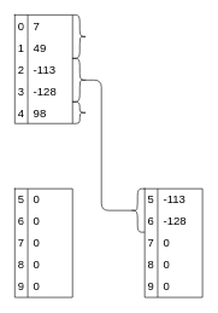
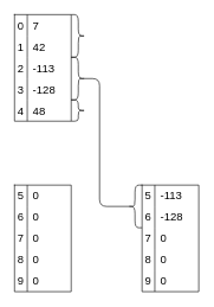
  <mxCell id="0" />
  <mxCell id="1" parent="0" />
  <mxCell id="2" value="" style="shape=table;startSize=0;container=1;collapsible=0;childLayout=tableLayout;fixedRows=1;rowLines=0;fontStyle=0;strokeColor=default;fontSize=16;" vertex="1" parent="1"><mxGeometry x="20" y="20" width="80" height="150" as="geometry" /></mxCell>
  <mxCell id="3" value="" style="shape=tableRow;horizontal=0;startSize=0;swimlaneHead=0;swimlaneBody=0;top=0;left=0;bottom=0;right=0;collapsible=0;dropTarget=0;fillColor=none;points=[[0,0.5],[1,0.5]];portConstraint=eastwest;strokeColor=inherit;fontSize=16;" vertex="1" parent="2"><mxGeometry width="80" height="30" as="geometry" /></mxCell>
  <mxCell id="4" value="0" style="shape=partialRectangle;html=1;whiteSpace=wrap;connectable=0;fillColor=none;top=0;left=0;bottom=0;right=0;overflow=hidden;pointerEvents=1;strokeColor=inherit;fontSize=16;" vertex="1" parent="3"><mxGeometry width="18" height="30" as="geometry"><mxRectangle width="18" height="30" as="alternateBounds" /></mxGeometry></mxCell>
  <mxCell id="5" value="7" style="shape=partialRectangle;html=1;whiteSpace=wrap;connectable=0;fillColor=none;top=0;left=0;bottom=0;right=0;align=left;spacingLeft=6;overflow=hidden;strokeColor=inherit;fontSize=16;" vertex="1" parent="3"><mxGeometry x="18" width="62" height="30" as="geometry"><mxRectangle width="62" height="30" as="alternateBounds" /></mxGeometry></mxCell>
  <mxCell id="6" value="" style="shape=tableRow;horizontal=0;startSize=0;swimlaneHead=0;swimlaneBody=0;top=0;left=0;bottom=0;right=0;collapsible=0;dropTarget=0;fillColor=none;points=[[0,0.5],[1,0.5]];portConstraint=eastwest;strokeColor=inherit;fontSize=16;" vertex="1" parent="2"><mxGeometry y="30" width="80" height="30" as="geometry" /></mxCell>
  <mxCell id="7" value="1" style="shape=partialRectangle;html=1;whiteSpace=wrap;connectable=0;fillColor=none;top=0;left=0;bottom=0;right=0;overflow=hidden;strokeColor=inherit;fontSize=16;" vertex="1" parent="6"><mxGeometry width="18" height="30" as="geometry"><mxRectangle width="18" height="30" as="alternateBounds" /></mxGeometry></mxCell>
- <mxCell id="8" value="49" style="shape=partialRectangle;html=1;whiteSpace=wrap;connectable=0;fillColor=none;top=0;left=0;bottom=0;right=0;align=left;spacingLeft=6;overflow=hidden;strokeColor=inherit;fontSize=16;" vertex="1" parent="6"><mxGeometry x="18" width="62" height="30" as="geometry"><mxRectangle width="62" height="30" as="alternateBounds" /></mxGeometry></mxCell>
+ <mxCell id="8" value="42" style="shape=partialRectangle;html=1;whiteSpace=wrap;connectable=0;fillColor=none;top=0;left=0;bottom=0;right=0;align=left;spacingLeft=6;overflow=hidden;strokeColor=inherit;fontSize=16;" vertex="1" parent="6"><mxGeometry x="18" width="62" height="30" as="geometry"><mxRectangle width="62" height="30" as="alternateBounds" /></mxGeometry></mxCell>
  <mxCell id="9" value="" style="shape=tableRow;horizontal=0;startSize=0;swimlaneHead=0;swimlaneBody=0;top=0;left=0;bottom=0;right=0;collapsible=0;dropTarget=0;fillColor=none;points=[[0,0.5],[1,0.5]];portConstraint=eastwest;strokeColor=inherit;fontSize=16;" vertex="1" parent="2"><mxGeometry y="60" width="80" height="30" as="geometry" /></mxCell>
  <mxCell id="10" value="2" style="shape=partialRectangle;html=1;whiteSpace=wrap;connectable=0;fillColor=none;top=0;left=0;bottom=0;right=0;overflow=hidden;strokeColor=inherit;fontSize=16;" vertex="1" parent="9"><mxGeometry width="18" height="30" as="geometry"><mxRectangle width="18" height="30" as="alternateBounds" /></mxGeometry></mxCell>
  <mxCell id="11" value="-113" style="shape=partialRectangle;html=1;whiteSpace=wrap;connectable=0;fillColor=none;top=0;left=0;bottom=0;right=0;align=left;spacingLeft=6;overflow=hidden;strokeColor=inherit;fontSize=16;" vertex="1" parent="9"><mxGeometry x="18" width="62" height="30" as="geometry"><mxRectangle width="62" height="30" as="alternateBounds" /></mxGeometry></mxCell>
  <mxCell id="12" value="" style="shape=tableRow;horizontal=0;startSize=0;swimlaneHead=0;swimlaneBody=0;top=0;left=0;bottom=0;right=0;collapsible=0;dropTarget=0;fillColor=none;points=[[0,0.5],[1,0.5]];portConstraint=eastwest;strokeColor=inherit;fontSize=16;" vertex="1" parent="2"><mxGeometry y="90" width="80" height="30" as="geometry" /></mxCell>
  <mxCell id="13" value="3" style="shape=partialRectangle;html=1;whiteSpace=wrap;connectable=0;fillColor=none;top=0;left=0;bottom=0;right=0;overflow=hidden;strokeColor=inherit;fontSize=16;" vertex="1" parent="12"><mxGeometry width="18" height="30" as="geometry"><mxRectangle width="18" height="30" as="alternateBounds" /></mxGeometry></mxCell>
  <mxCell id="14" value="-128" style="shape=partialRectangle;html=1;whiteSpace=wrap;connectable=0;fillColor=none;top=0;left=0;bottom=0;right=0;align=left;spacingLeft=6;overflow=hidden;strokeColor=inherit;fontSize=16;" vertex="1" parent="12"><mxGeometry x="18" width="62" height="30" as="geometry"><mxRectangle width="62" height="30" as="alternateBounds" /></mxGeometry></mxCell>
  <mxCell id="15" value="" style="shape=tableRow;horizontal=0;startSize=0;swimlaneHead=0;swimlaneBody=0;top=0;left=0;bottom=0;right=0;collapsible=0;dropTarget=0;fillColor=none;points=[[0,0.5],[1,0.5]];portConstraint=eastwest;strokeColor=inherit;fontSize=16;" vertex="1" parent="2"><mxGeometry y="120" width="80" height="30" as="geometry" /></mxCell>
  <mxCell id="16" value="4" style="shape=partialRectangle;html=1;whiteSpace=wrap;connectable=0;fillColor=none;top=0;left=0;bottom=0;right=0;overflow=hidden;strokeColor=inherit;fontSize=16;" vertex="1" parent="15"><mxGeometry width="18" height="30" as="geometry"><mxRectangle width="18" height="30" as="alternateBounds" /></mxGeometry></mxCell>
- <mxCell id="17" value="98" style="shape=partialRectangle;html=1;whiteSpace=wrap;connectable=0;fillColor=none;top=0;left=0;bottom=0;right=0;align=left;spacingLeft=6;overflow=hidden;strokeColor=inherit;fontSize=16;" vertex="1" parent="15"><mxGeometry x="18" width="62" height="30" as="geometry"><mxRectangle width="62" height="30" as="alternateBounds" /></mxGeometry></mxCell>
+ <mxCell id="17" value="48" style="shape=partialRectangle;html=1;whiteSpace=wrap;connectable=0;fillColor=none;top=0;left=0;bottom=0;right=0;align=left;spacingLeft=6;overflow=hidden;strokeColor=inherit;fontSize=16;" vertex="1" parent="15"><mxGeometry x="18" width="62" height="30" as="geometry"><mxRectangle width="62" height="30" as="alternateBounds" /></mxGeometry></mxCell>
  <mxCell id="18" value="" style="shape=curlyBracket;whiteSpace=wrap;html=1;rounded=1;flipH=1;labelPosition=right;verticalLabelPosition=middle;align=left;verticalAlign=middle;" vertex="1" parent="1"><mxGeometry x="100" y="140" width="20" height="30" as="geometry" /></mxCell>
  <mxCell id="19" value="" style="shape=curlyBracket;whiteSpace=wrap;html=1;rounded=1;flipH=1;labelPosition=right;verticalLabelPosition=middle;align=left;verticalAlign=middle;fillStyle=auto;" vertex="1" parent="1"><mxGeometry x="100" y="20" width="20" height="60" as="geometry" /></mxCell>
  <mxCell id="20" value="" style="endArrow=none;html=1;rounded=1;exitX=0.1;exitY=0.5;exitDx=0;exitDy=0;exitPerimeter=0;entryX=0.1;entryY=0.5;entryDx=0;entryDy=0;entryPerimeter=0;" edge="1" parent="1" source="53" target="54"><mxGeometry width="50" height="50" relative="1" as="geometry"><mxPoint x="150" y="110" as="sourcePoint" /><mxPoint x="160" y="290" as="targetPoint" /><Array as="points"><mxPoint x="140" y="110" /><mxPoint x="140" y="290" /></Array></mxGeometry></mxCell>
  <mxCell id="21" value="" style="shape=table;startSize=0;container=1;collapsible=0;childLayout=tableLayout;fixedRows=1;rowLines=0;fontStyle=0;strokeColor=default;fontSize=16;" vertex="1" parent="1"><mxGeometry x="20" y="260" width="80" height="150" as="geometry" /></mxCell>
  <mxCell id="22" value="" style="shape=tableRow;horizontal=0;startSize=0;swimlaneHead=0;swimlaneBody=0;top=0;left=0;bottom=0;right=0;collapsible=0;dropTarget=0;fillColor=none;points=[[0,0.5],[1,0.5]];portConstraint=eastwest;strokeColor=inherit;fontSize=16;" vertex="1" parent="21"><mxGeometry width="80" height="30" as="geometry" /></mxCell>
  <mxCell id="23" value="5" style="shape=partialRectangle;html=1;whiteSpace=wrap;connectable=0;fillColor=none;top=0;left=0;bottom=0;right=0;overflow=hidden;pointerEvents=1;strokeColor=inherit;fontSize=16;" vertex="1" parent="22"><mxGeometry width="18" height="30" as="geometry"><mxRectangle width="18" height="30" as="alternateBounds" /></mxGeometry></mxCell>
  <mxCell id="24" value="0" style="shape=partialRectangle;html=1;whiteSpace=wrap;connectable=0;fillColor=none;top=0;left=0;bottom=0;right=0;align=left;spacingLeft=6;overflow=hidden;strokeColor=inherit;fontSize=16;" vertex="1" parent="22"><mxGeometry x="18" width="62" height="30" as="geometry"><mxRectangle width="62" height="30" as="alternateBounds" /></mxGeometry></mxCell>
  <mxCell id="25" value="" style="shape=tableRow;horizontal=0;startSize=0;swimlaneHead=0;swimlaneBody=0;top=0;left=0;bottom=0;right=0;collapsible=0;dropTarget=0;fillColor=none;points=[[0,0.5],[1,0.5]];portConstraint=eastwest;strokeColor=inherit;fontSize=16;" vertex="1" parent="21"><mxGeometry y="30" width="80" height="30" as="geometry" /></mxCell>
  <mxCell id="26" value="6" style="shape=partialRectangle;html=1;whiteSpace=wrap;connectable=0;fillColor=none;top=0;left=0;bottom=0;right=0;overflow=hidden;strokeColor=inherit;fontSize=16;" vertex="1" parent="25"><mxGeometry width="18" height="30" as="geometry"><mxRectangle width="18" height="30" as="alternateBounds" /></mxGeometry></mxCell>
  <mxCell id="27" value="0" style="shape=partialRectangle;html=1;whiteSpace=wrap;connectable=0;fillColor=none;top=0;left=0;bottom=0;right=0;align=left;spacingLeft=6;overflow=hidden;strokeColor=inherit;fontSize=16;" vertex="1" parent="25"><mxGeometry x="18" width="62" height="30" as="geometry"><mxRectangle width="62" height="30" as="alternateBounds" /></mxGeometry></mxCell>
  <mxCell id="28" value="" style="shape=tableRow;horizontal=0;startSize=0;swimlaneHead=0;swimlaneBody=0;top=0;left=0;bottom=0;right=0;collapsible=0;dropTarget=0;fillColor=none;points=[[0,0.5],[1,0.5]];portConstraint=eastwest;strokeColor=inherit;fontSize=16;" vertex="1" parent="21"><mxGeometry y="60" width="80" height="30" as="geometry" /></mxCell>
  <mxCell id="29" value="7" style="shape=partialRectangle;html=1;whiteSpace=wrap;connectable=0;fillColor=none;top=0;left=0;bottom=0;right=0;overflow=hidden;strokeColor=inherit;fontSize=16;" vertex="1" parent="28"><mxGeometry width="18" height="30" as="geometry"><mxRectangle width="18" height="30" as="alternateBounds" /></mxGeometry></mxCell>
  <mxCell id="30" value="0" style="shape=partialRectangle;html=1;whiteSpace=wrap;connectable=0;fillColor=none;top=0;left=0;bottom=0;right=0;align=left;spacingLeft=6;overflow=hidden;strokeColor=inherit;fontSize=16;" vertex="1" parent="28"><mxGeometry x="18" width="62" height="30" as="geometry"><mxRectangle width="62" height="30" as="alternateBounds" /></mxGeometry></mxCell>
  <mxCell id="31" value="" style="shape=tableRow;horizontal=0;startSize=0;swimlaneHead=0;swimlaneBody=0;top=0;left=0;bottom=0;right=0;collapsible=0;dropTarget=0;fillColor=none;points=[[0,0.5],[1,0.5]];portConstraint=eastwest;strokeColor=inherit;fontSize=16;" vertex="1" parent="21"><mxGeometry y="90" width="80" height="30" as="geometry" /></mxCell>
  <mxCell id="32" value="8" style="shape=partialRectangle;html=1;whiteSpace=wrap;connectable=0;fillColor=none;top=0;left=0;bottom=0;right=0;overflow=hidden;strokeColor=inherit;fontSize=16;" vertex="1" parent="31"><mxGeometry width="18" height="30" as="geometry"><mxRectangle width="18" height="30" as="alternateBounds" /></mxGeometry></mxCell>
  <mxCell id="33" value="0" style="shape=partialRectangle;html=1;whiteSpace=wrap;connectable=0;fillColor=none;top=0;left=0;bottom=0;right=0;align=left;spacingLeft=6;overflow=hidden;strokeColor=inherit;fontSize=16;" vertex="1" parent="31"><mxGeometry x="18" width="62" height="30" as="geometry"><mxRectangle width="62" height="30" as="alternateBounds" /></mxGeometry></mxCell>
  <mxCell id="34" value="" style="shape=tableRow;horizontal=0;startSize=0;swimlaneHead=0;swimlaneBody=0;top=0;left=0;bottom=0;right=0;collapsible=0;dropTarget=0;fillColor=none;points=[[0,0.5],[1,0.5]];portConstraint=eastwest;strokeColor=inherit;fontSize=16;" vertex="1" parent="21"><mxGeometry y="120" width="80" height="30" as="geometry" /></mxCell>
  <mxCell id="35" value="9" style="shape=partialRectangle;html=1;whiteSpace=wrap;connectable=0;fillColor=none;top=0;left=0;bottom=0;right=0;overflow=hidden;strokeColor=inherit;fontSize=16;" vertex="1" parent="34"><mxGeometry width="18" height="30" as="geometry"><mxRectangle width="18" height="30" as="alternateBounds" /></mxGeometry></mxCell>
  <mxCell id="36" value="0" style="shape=partialRectangle;html=1;whiteSpace=wrap;connectable=0;fillColor=none;top=0;left=0;bottom=0;right=0;align=left;spacingLeft=6;overflow=hidden;strokeColor=inherit;fontSize=16;" vertex="1" parent="34"><mxGeometry x="18" width="62" height="30" as="geometry"><mxRectangle width="62" height="30" as="alternateBounds" /></mxGeometry></mxCell>
  <mxCell id="37" value="" style="shape=table;startSize=0;container=1;collapsible=0;childLayout=tableLayout;fixedRows=1;rowLines=0;fontStyle=0;strokeColor=default;fontSize=16;" vertex="1" parent="1"><mxGeometry x="200" y="260" width="80" height="150" as="geometry" /></mxCell>
  <mxCell id="38" value="" style="shape=tableRow;horizontal=0;startSize=0;swimlaneHead=0;swimlaneBody=0;top=0;left=0;bottom=0;right=0;collapsible=0;dropTarget=0;fillColor=none;points=[[0,0.5],[1,0.5]];portConstraint=eastwest;strokeColor=inherit;fontSize=16;" vertex="1" parent="37"><mxGeometry width="80" height="30" as="geometry" /></mxCell>
  <mxCell id="39" value="5" style="shape=partialRectangle;html=1;whiteSpace=wrap;connectable=0;fillColor=none;top=0;left=0;bottom=0;right=0;overflow=hidden;pointerEvents=1;strokeColor=inherit;fontSize=16;" vertex="1" parent="38"><mxGeometry width="18" height="30" as="geometry"><mxRectangle width="18" height="30" as="alternateBounds" /></mxGeometry></mxCell>
  <mxCell id="40" value="-113" style="shape=partialRectangle;html=1;whiteSpace=wrap;connectable=0;fillColor=none;top=0;left=0;bottom=0;right=0;align=left;spacingLeft=6;overflow=hidden;strokeColor=inherit;fontSize=16;" vertex="1" parent="38"><mxGeometry x="18" width="62" height="30" as="geometry"><mxRectangle width="62" height="30" as="alternateBounds" /></mxGeometry></mxCell>
  <mxCell id="41" value="" style="shape=tableRow;horizontal=0;startSize=0;swimlaneHead=0;swimlaneBody=0;top=0;left=0;bottom=0;right=0;collapsible=0;dropTarget=0;fillColor=none;points=[[0,0.5],[1,0.5]];portConstraint=eastwest;strokeColor=inherit;fontSize=16;" vertex="1" parent="37"><mxGeometry y="30" width="80" height="30" as="geometry" /></mxCell>
  <mxCell id="42" value="6" style="shape=partialRectangle;html=1;whiteSpace=wrap;connectable=0;fillColor=none;top=0;left=0;bottom=0;right=0;overflow=hidden;strokeColor=inherit;fontSize=16;" vertex="1" parent="41"><mxGeometry width="18" height="30" as="geometry"><mxRectangle width="18" height="30" as="alternateBounds" /></mxGeometry></mxCell>
  <mxCell id="43" value="-128" style="shape=partialRectangle;html=1;whiteSpace=wrap;connectable=0;fillColor=none;top=0;left=0;bottom=0;right=0;align=left;spacingLeft=6;overflow=hidden;strokeColor=inherit;fontSize=16;" vertex="1" parent="41"><mxGeometry x="18" width="62" height="30" as="geometry"><mxRectangle width="62" height="30" as="alternateBounds" /></mxGeometry></mxCell>
  <mxCell id="44" value="" style="shape=tableRow;horizontal=0;startSize=0;swimlaneHead=0;swimlaneBody=0;top=0;left=0;bottom=0;right=0;collapsible=0;dropTarget=0;fillColor=none;points=[[0,0.5],[1,0.5]];portConstraint=eastwest;strokeColor=inherit;fontSize=16;" vertex="1" parent="37"><mxGeometry y="60" width="80" height="30" as="geometry" /></mxCell>
  <mxCell id="45" value="7" style="shape=partialRectangle;html=1;whiteSpace=wrap;connectable=0;fillColor=none;top=0;left=0;bottom=0;right=0;overflow=hidden;strokeColor=inherit;fontSize=16;" vertex="1" parent="44"><mxGeometry width="18" height="30" as="geometry"><mxRectangle width="18" height="30" as="alternateBounds" /></mxGeometry></mxCell>
  <mxCell id="46" value="0" style="shape=partialRectangle;html=1;whiteSpace=wrap;connectable=0;fillColor=none;top=0;left=0;bottom=0;right=0;align=left;spacingLeft=6;overflow=hidden;strokeColor=inherit;fontSize=16;" vertex="1" parent="44"><mxGeometry x="18" width="62" height="30" as="geometry"><mxRectangle width="62" height="30" as="alternateBounds" /></mxGeometry></mxCell>
  <mxCell id="47" value="" style="shape=tableRow;horizontal=0;startSize=0;swimlaneHead=0;swimlaneBody=0;top=0;left=0;bottom=0;right=0;collapsible=0;dropTarget=0;fillColor=none;points=[[0,0.5],[1,0.5]];portConstraint=eastwest;strokeColor=inherit;fontSize=16;" vertex="1" parent="37"><mxGeometry y="90" width="80" height="30" as="geometry" /></mxCell>
  <mxCell id="48" value="8" style="shape=partialRectangle;html=1;whiteSpace=wrap;connectable=0;fillColor=none;top=0;left=0;bottom=0;right=0;overflow=hidden;strokeColor=inherit;fontSize=16;" vertex="1" parent="47"><mxGeometry width="18" height="30" as="geometry"><mxRectangle width="18" height="30" as="alternateBounds" /></mxGeometry></mxCell>
  <mxCell id="49" value="0" style="shape=partialRectangle;html=1;whiteSpace=wrap;connectable=0;fillColor=none;top=0;left=0;bottom=0;right=0;align=left;spacingLeft=6;overflow=hidden;strokeColor=inherit;fontSize=16;" vertex="1" parent="47"><mxGeometry x="18" width="62" height="30" as="geometry"><mxRectangle width="62" height="30" as="alternateBounds" /></mxGeometry></mxCell>
  <mxCell id="50" value="" style="shape=tableRow;horizontal=0;startSize=0;swimlaneHead=0;swimlaneBody=0;top=0;left=0;bottom=0;right=0;collapsible=0;dropTarget=0;fillColor=none;points=[[0,0.5],[1,0.5]];portConstraint=eastwest;strokeColor=inherit;fontSize=16;" vertex="1" parent="37"><mxGeometry y="120" width="80" height="30" as="geometry" /></mxCell>
  <mxCell id="51" value="9" style="shape=partialRectangle;html=1;whiteSpace=wrap;connectable=0;fillColor=none;top=0;left=0;bottom=0;right=0;overflow=hidden;strokeColor=inherit;fontSize=16;" vertex="1" parent="50"><mxGeometry width="18" height="30" as="geometry"><mxRectangle width="18" height="30" as="alternateBounds" /></mxGeometry></mxCell>
  <mxCell id="52" value="0" style="shape=partialRectangle;html=1;whiteSpace=wrap;connectable=0;fillColor=none;top=0;left=0;bottom=0;right=0;align=left;spacingLeft=6;overflow=hidden;strokeColor=inherit;fontSize=16;" vertex="1" parent="50"><mxGeometry x="18" width="62" height="30" as="geometry"><mxRectangle width="62" height="30" as="alternateBounds" /></mxGeometry></mxCell>
  <mxCell id="53" value="" style="shape=curlyBracket;whiteSpace=wrap;html=1;rounded=1;flipH=1;labelPosition=right;verticalLabelPosition=middle;align=left;verticalAlign=middle;fillStyle=auto;" vertex="1" parent="1"><mxGeometry x="100" y="80" width="20" height="60" as="geometry" /></mxCell>
  <mxCell id="54" value="" style="shape=curlyBracket;whiteSpace=wrap;html=1;rounded=1;flipH=1;labelPosition=right;verticalLabelPosition=middle;align=left;verticalAlign=middle;fillStyle=auto;rotation=-180;" vertex="1" parent="1"><mxGeometry x="180" y="260" width="20" height="60" as="geometry" /></mxCell>
